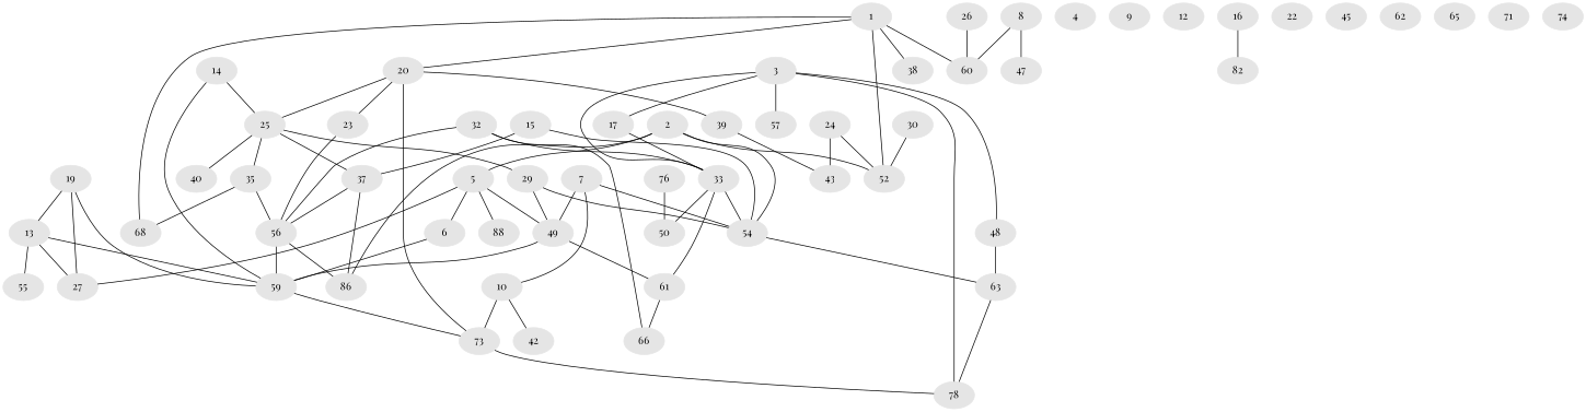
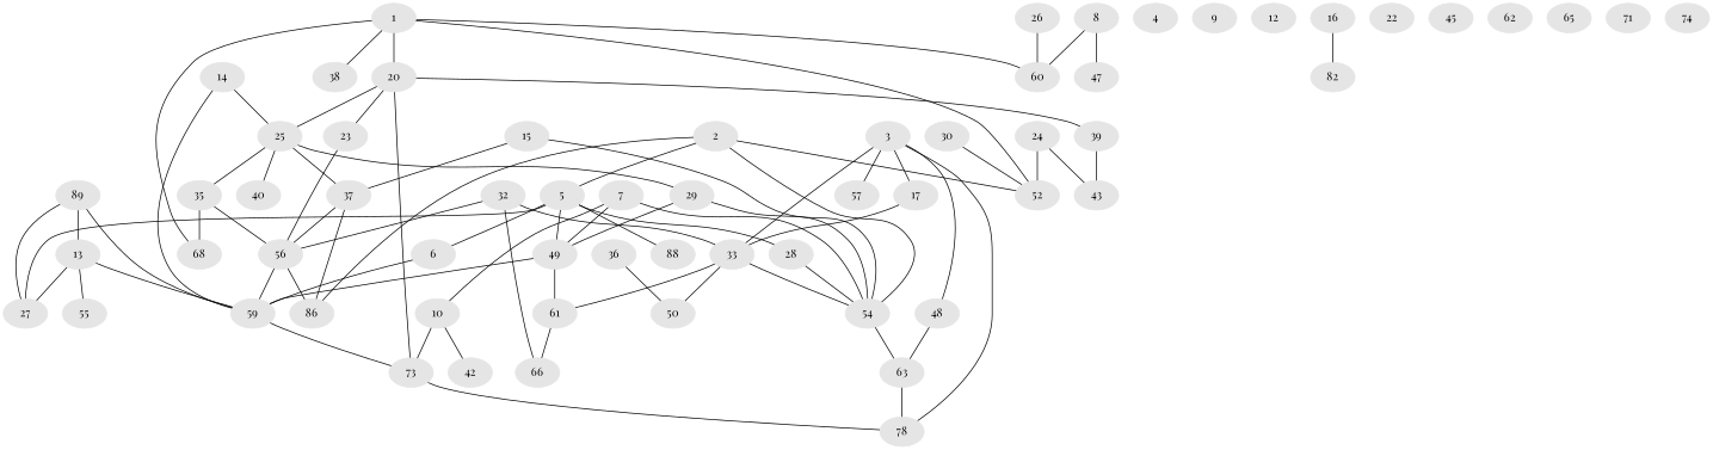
  graph {
    fontname="Playfair Display"
    node [color=gray90 fontname="Playfair Display" style=filled]
    edge [fontname="Playfair Display"]
    1 [super="+67"]
    20 [super="+90"]
    38
    52 [super="+53"]
    60 [super="+64"]
    68
    73 [super="+79"]
    25 [super="+44"]
    23
    39 [super="+41"]
    2 [super="+31"]
    5 [super="+80"]
    54 [super="+57"]
    86 [super="+87"]
    6
    27 [super="+76"]
+   28 [super="+91"]
    49 [super="+81"]
    88
    63 [super="+93"]
    3 [super="+18"]
    17 [super="+77"]
    33
    48 [super="+92"]
    n25 [label=57]
    78 [super="+89"]
    50
    61 [super="+84"]
    4
    59 [super="+70"]
    10 [super="+11"]
    42
    13 [super="+21"]
    55
    7
    8 [super="+46"]
    47
    9
    12
    37 [super="+58"]
    29
    35
    40
    14
    56 [super="+72"]
    15
    16 [super="+69"]
    82 [super="+83"]
-   19
+   19 [label=89]
    43
    22
    24 [super="+85"]
    26 [super="+34"]
    30
    32 [super="+75"]
    66
-   36 [label=76]
+   36
    45
    62
    65
    71
    74
    1 -- 20
    1 -- 38
    1 -- 52
    1 -- 60
    1 -- 68
    20 -- 73
    20 -- 25
    20 -- 23
    20 -- 39
    73 -- 78
    25 -- 37
    25 -- 29
    25 -- 35
    25 -- 40
    23 -- 56
    39 -- 43
    2 -- 52
    2 -- 5
    2 -- 54
    2 -- 86
    5 -- 6
    5 -- 27
+   5 -- 28
    5 -- 49
    5 -- 88
    54 -- 63
    6 -- 59
+   28 -- 54
    49 -- 61
    49 -- 59
    63 -- 78
    3 -- 17
    3 -- 33
    3 -- 48
    3 -- n25
    3 -- 78
    17 -- 33
    33 -- 54
    33 -- 50
    33 -- 61
    48 -- 63
    61 -- 66
    59 -- 73
    10 -- 73 [weight=2]
    10 -- 42
    13 -- 27
    13 -- 59
    13 -- 55
    7 -- 54
    7 -- 49
    7 -- 10
    8 -- 60
    8 -- 47
    37 -- 86
    37 -- 56
    29 -- 54 [weight=2]
    29 -- 49
    35 -- 68
    35 -- 56
    14 -- 25
    14 -- 59
    56 -- 86
    56 -- 59
    15 -- 54
    15 -- 37
    16 -- 82
    19 -- 27
    19 -- 59
    19 -- 13
    24 -- 52
    24 -- 43
    26 -- 60
    30 -- 52
    32 -- 33
    32 -- 56
    32 -- 66
    36 -- 50
  }
